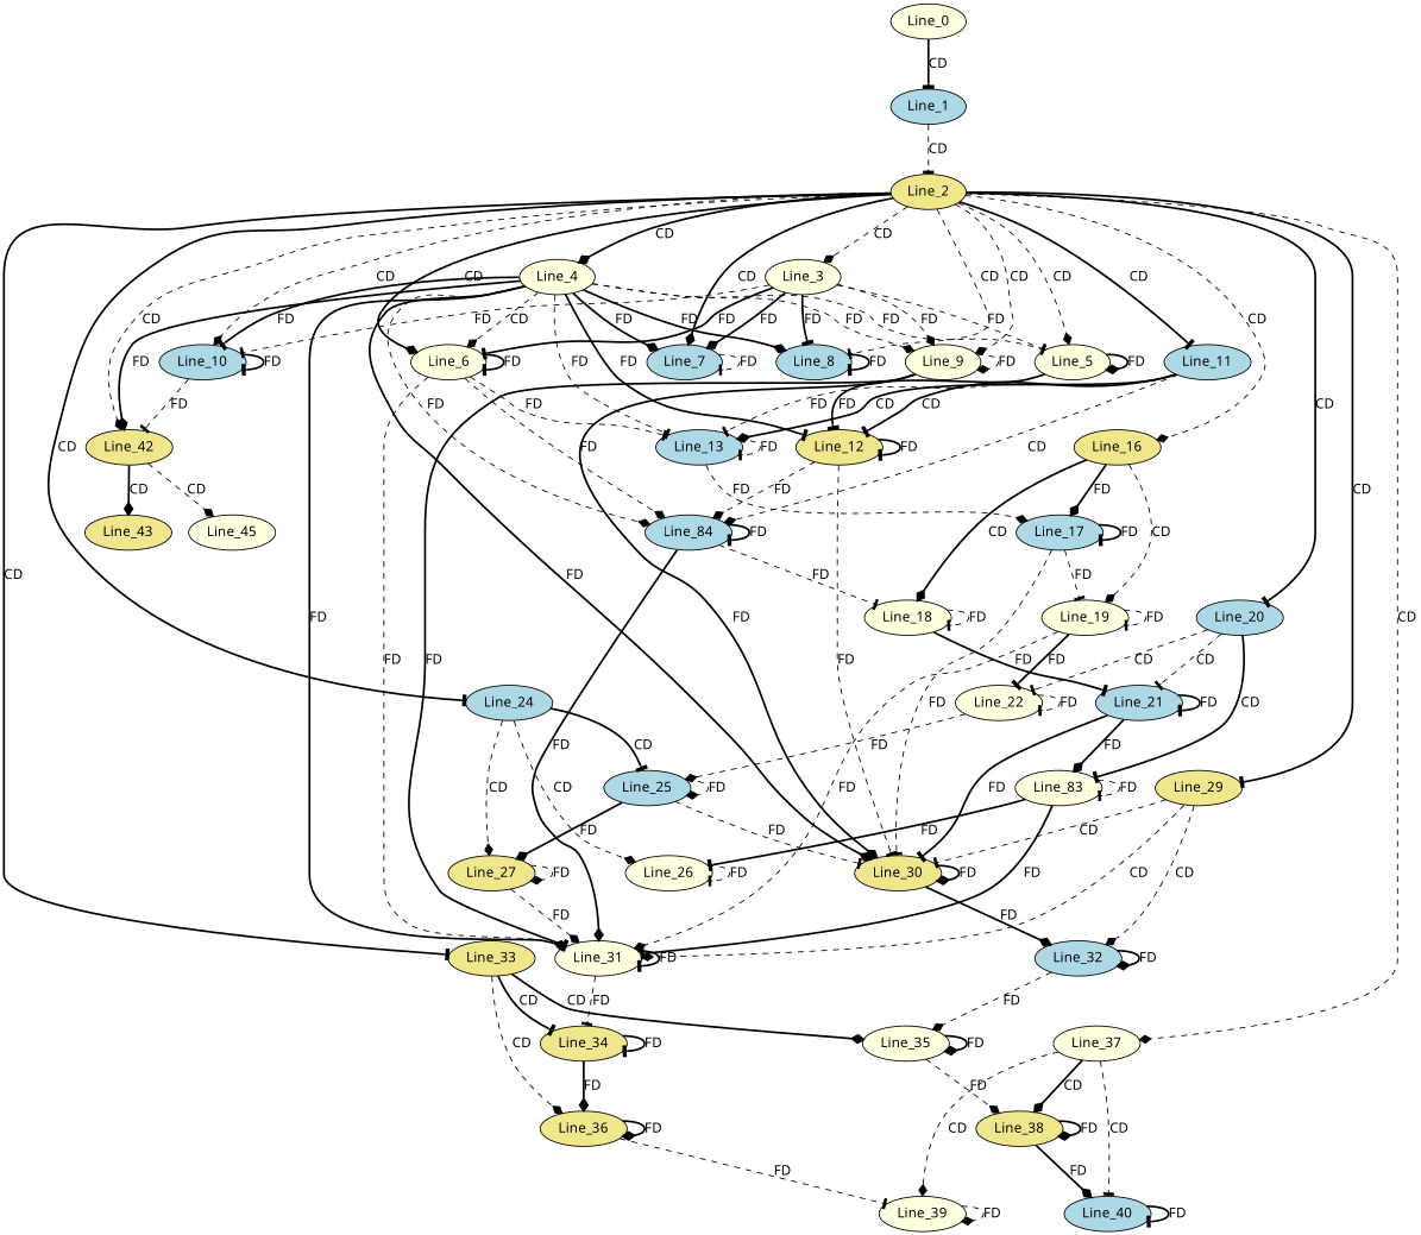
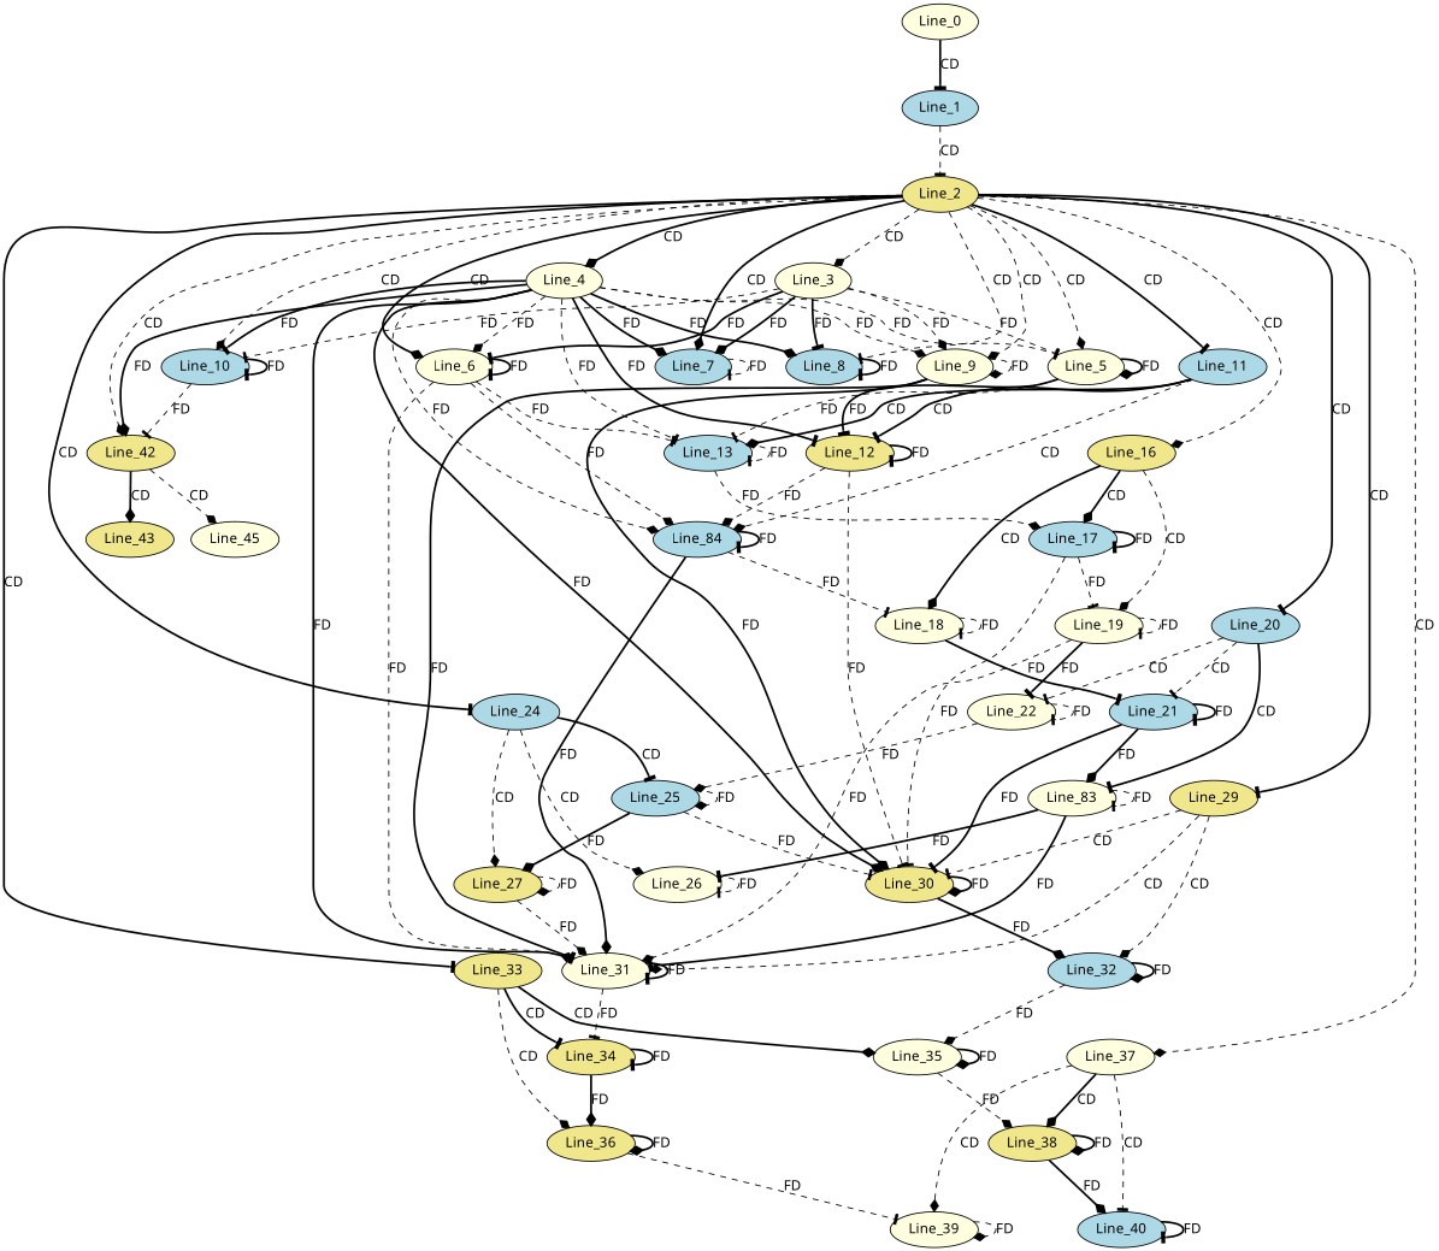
  digraph {
    fontname="Noto Sans"
    node [fillcolor=lightyellow fontname="Noto Sans" style=filled]
    edge [arrowhead=diamond fontname="Noto Sans" style=dashed]
    Line_1 [fillcolor=lightblue]
    Line_0
    Line_2 [fillcolor=khaki]
    Line_3
    Line_4
    Line_5
    Line_6
    Line_7 [fillcolor=lightblue]
    Line_8 [fillcolor=lightblue]
    Line_9
    Line_10 [fillcolor=lightblue]
    Line_11 [fillcolor=lightblue]
    Line_16 [fillcolor=khaki]
    Line_20 [fillcolor=lightblue]
    Line_24 [fillcolor=lightblue]
    Line_29 [fillcolor=khaki]
    Line_33 [fillcolor=khaki]
    Line_37
    Line_42 [fillcolor=khaki]
    Line_12 [fillcolor=khaki]
    Line_13 [fillcolor=lightblue]
    n22 [fillcolor=lightblue label=Line_84]
    Line_30 [fillcolor=khaki]
    Line_31
    Line_17 [fillcolor=lightblue]
    Line_18
    Line_19
    Line_21 [fillcolor=lightblue]
    Line_22
    n30 [label=Line_83]
    Line_25 [fillcolor=lightblue]
    Line_26
    Line_27 [fillcolor=khaki]
    Line_32 [fillcolor=lightblue]
    Line_34 [fillcolor=khaki]
    Line_35
    Line_36 [fillcolor=khaki]
    Line_38 [fillcolor=khaki]
    Line_39
    Line_40 [fillcolor=lightblue]
    Line_43 [fillcolor=khaki]
    Line_45
    Line_1 -> Line_2 [arrowhead=tee label=CD]
    Line_0 -> Line_1 [arrowhead=tee label=CD style=bold]
    Line_2 -> Line_3 [label=CD]
    Line_2 -> Line_4 [label=CD style=bold]
    Line_2 -> Line_5 [label=CD]
    Line_2 -> Line_6 [label=CD style=bold]
    Line_2 -> Line_7 [label=CD style=bold]
    Line_2 -> Line_8 [arrowhead=tee label=CD]
    Line_2 -> Line_9 [label=CD]
    Line_2 -> Line_10 [label=CD]
    Line_2 -> Line_11 [arrowhead=tee label=CD style=bold]
    Line_2 -> Line_16 [label=CD]
    Line_2 -> Line_20 [arrowhead=tee label=CD style=bold]
    Line_2 -> Line_24 [arrowhead=tee label=CD style=bold]
    Line_2 -> Line_29 [arrowhead=tee label=CD style=bold]
    Line_2 -> Line_33 [arrowhead=tee label=CD style=bold]
    Line_2 -> Line_37 [label=CD]
    Line_2 -> Line_42 [label=CD]
    Line_3 -> Line_5 [arrowhead=tee label=FD]
    Line_3 -> Line_6 [arrowhead=tee label=FD style=bold]
    Line_3 -> Line_7 [label=FD style=bold]
    Line_3 -> Line_8 [arrowhead=tee label=FD style=bold]
    Line_3 -> Line_9 [label=FD]
    Line_3 -> Line_10 [arrowhead=tee label=FD]
    Line_4 -> Line_5 [arrowhead=tee label=FD]
-   Line_4 -> Line_6 [label=CD]
+   Line_4 -> Line_6 [label=FD]
    Line_4 -> Line_7 [label=FD style=bold]
    Line_4 -> Line_8 [label=FD style=bold]
    Line_4 -> Line_9 [label=FD]
    Line_4 -> Line_10 [arrowhead=tee label=FD style=bold]
    Line_4 -> Line_42 [label=FD style=bold]
    Line_4 -> Line_12 [arrowhead=tee label=FD style=bold]
    Line_4 -> Line_13 [arrowhead=tee label=FD]
    Line_4 -> n22 [label=FD]
    Line_4 -> Line_30 [label=FD style=bold]
    Line_4 -> Line_31 [label=FD style=bold]
    Line_5 -> Line_5 [label=FD style=bold]
    Line_5 -> Line_12 [arrowhead=tee label=FD style=bold]
    Line_5 -> Line_13 [arrowhead=tee label=FD]
    Line_6 -> Line_6 [arrowhead=tee label=FD style=bold]
    Line_6 -> Line_13 [arrowhead=tee label=FD]
    Line_6 -> n22 [label=FD]
    Line_6 -> Line_31 [arrowhead=tee label=FD]
    Line_7 -> Line_7 [arrowhead=tee label=FD]
    Line_8 -> Line_8 [arrowhead=tee label=FD style=bold]
    Line_9 -> Line_9 [label=FD]
    Line_9 -> Line_30 [label=FD style=bold]
    Line_9 -> Line_31 [arrowhead=tee label=FD style=bold]
    Line_10 -> Line_10 [arrowhead=tee label=FD style=bold]
    Line_10 -> Line_42 [arrowhead=tee label=FD]
    Line_11 -> Line_12 [arrowhead=tee label=CD style=bold]
    Line_11 -> Line_13 [label=CD style=bold]
    Line_11 -> n22 [label=CD]
-   Line_16 -> Line_17 [label=FD style=bold]
+   Line_16 -> Line_17 [label=CD style=bold]
    Line_16 -> Line_18 [label=CD style=bold]
    Line_16 -> Line_19 [label=CD]
    Line_20 -> Line_21 [arrowhead=tee label=CD]
    Line_20 -> Line_22 [arrowhead=tee label=CD]
    Line_20 -> n30 [arrowhead=tee label=CD style=bold]
    Line_24 -> Line_25 [arrowhead=tee label=CD style=bold]
    Line_24 -> Line_26 [label=CD]
    Line_24 -> Line_27 [label=CD]
    Line_29 -> Line_30 [arrowhead=tee label=CD]
    Line_29 -> Line_31 [label=CD]
    Line_29 -> Line_32 [label=CD]
    Line_33 -> Line_34 [arrowhead=tee label=CD style=bold]
    Line_33 -> Line_35 [label=CD style=bold]
    Line_33 -> Line_36 [label=CD]
    Line_37 -> Line_38 [label=CD style=bold]
    Line_37 -> Line_39 [label=CD]
    Line_37 -> Line_40 [arrowhead=tee label=CD]
    Line_42 -> Line_43 [label=CD style=bold]
    Line_42 -> Line_45 [label=CD]
    Line_12 -> Line_12 [arrowhead=tee label=FD style=bold]
    Line_12 -> n22 [label=FD]
    Line_12 -> Line_30 [arrowhead=tee label=FD]
    Line_13 -> Line_13 [arrowhead=tee label=FD]
    Line_13 -> Line_17 [label=FD]
    n22 -> n22 [arrowhead=tee label=FD style=bold]
    n22 -> Line_31 [label=FD style=bold]
    n22 -> Line_18 [arrowhead=tee label=FD]
    Line_30 -> Line_30 [label=FD style=bold]
    Line_30 -> Line_32 [label=FD style=bold]
    Line_31 -> Line_31 [arrowhead=tee label=FD style=bold]
    Line_31 -> Line_34 [arrowhead=tee label=FD]
    Line_17 -> Line_30 [arrowhead=tee label=FD]
    Line_17 -> Line_17 [arrowhead=tee label=FD style=bold]
    Line_17 -> Line_19 [arrowhead=tee label=FD]
    Line_18 -> Line_18 [arrowhead=tee label=FD]
    Line_18 -> Line_21 [arrowhead=tee label=FD style=bold]
    Line_19 -> Line_31 [label=FD]
    Line_19 -> Line_19 [arrowhead=tee label=FD]
    Line_19 -> Line_22 [arrowhead=tee label=FD style=bold]
    Line_21 -> Line_30 [arrowhead=tee label=FD style=bold]
    Line_21 -> Line_21 [arrowhead=tee label=FD style=bold]
    Line_21 -> n30 [label=FD style=bold]
    Line_22 -> Line_22 [arrowhead=tee label=FD]
    Line_22 -> Line_25 [label=FD]
    n30 -> Line_31 [arrowhead=tee label=FD style=bold]
    n30 -> n30 [arrowhead=tee label=FD]
    n30 -> Line_26 [arrowhead=tee label=FD style=bold]
    Line_25 -> Line_30 [arrowhead=tee label=FD]
    Line_25 -> Line_25 [label=FD]
    Line_25 -> Line_27 [label=FD style=bold]
    Line_26 -> Line_26 [arrowhead=tee label=FD]
    Line_27 -> Line_31 [label=FD]
    Line_27 -> Line_27 [label=FD]
    Line_32 -> Line_32 [label=FD style=bold]
    Line_32 -> Line_35 [label=FD]
    Line_34 -> Line_34 [arrowhead=tee label=FD style=bold]
    Line_34 -> Line_36 [label=FD style=bold]
    Line_35 -> Line_35 [label=FD style=bold]
    Line_35 -> Line_38 [label=FD]
    Line_36 -> Line_36 [label=FD style=bold]
    Line_36 -> Line_39 [arrowhead=tee label=FD]
    Line_38 -> Line_38 [label=FD style=bold]
    Line_38 -> Line_40 [label=FD style=bold]
    Line_39 -> Line_39 [label=FD]
    Line_40 -> Line_40 [arrowhead=tee label=FD style=bold]
  }
